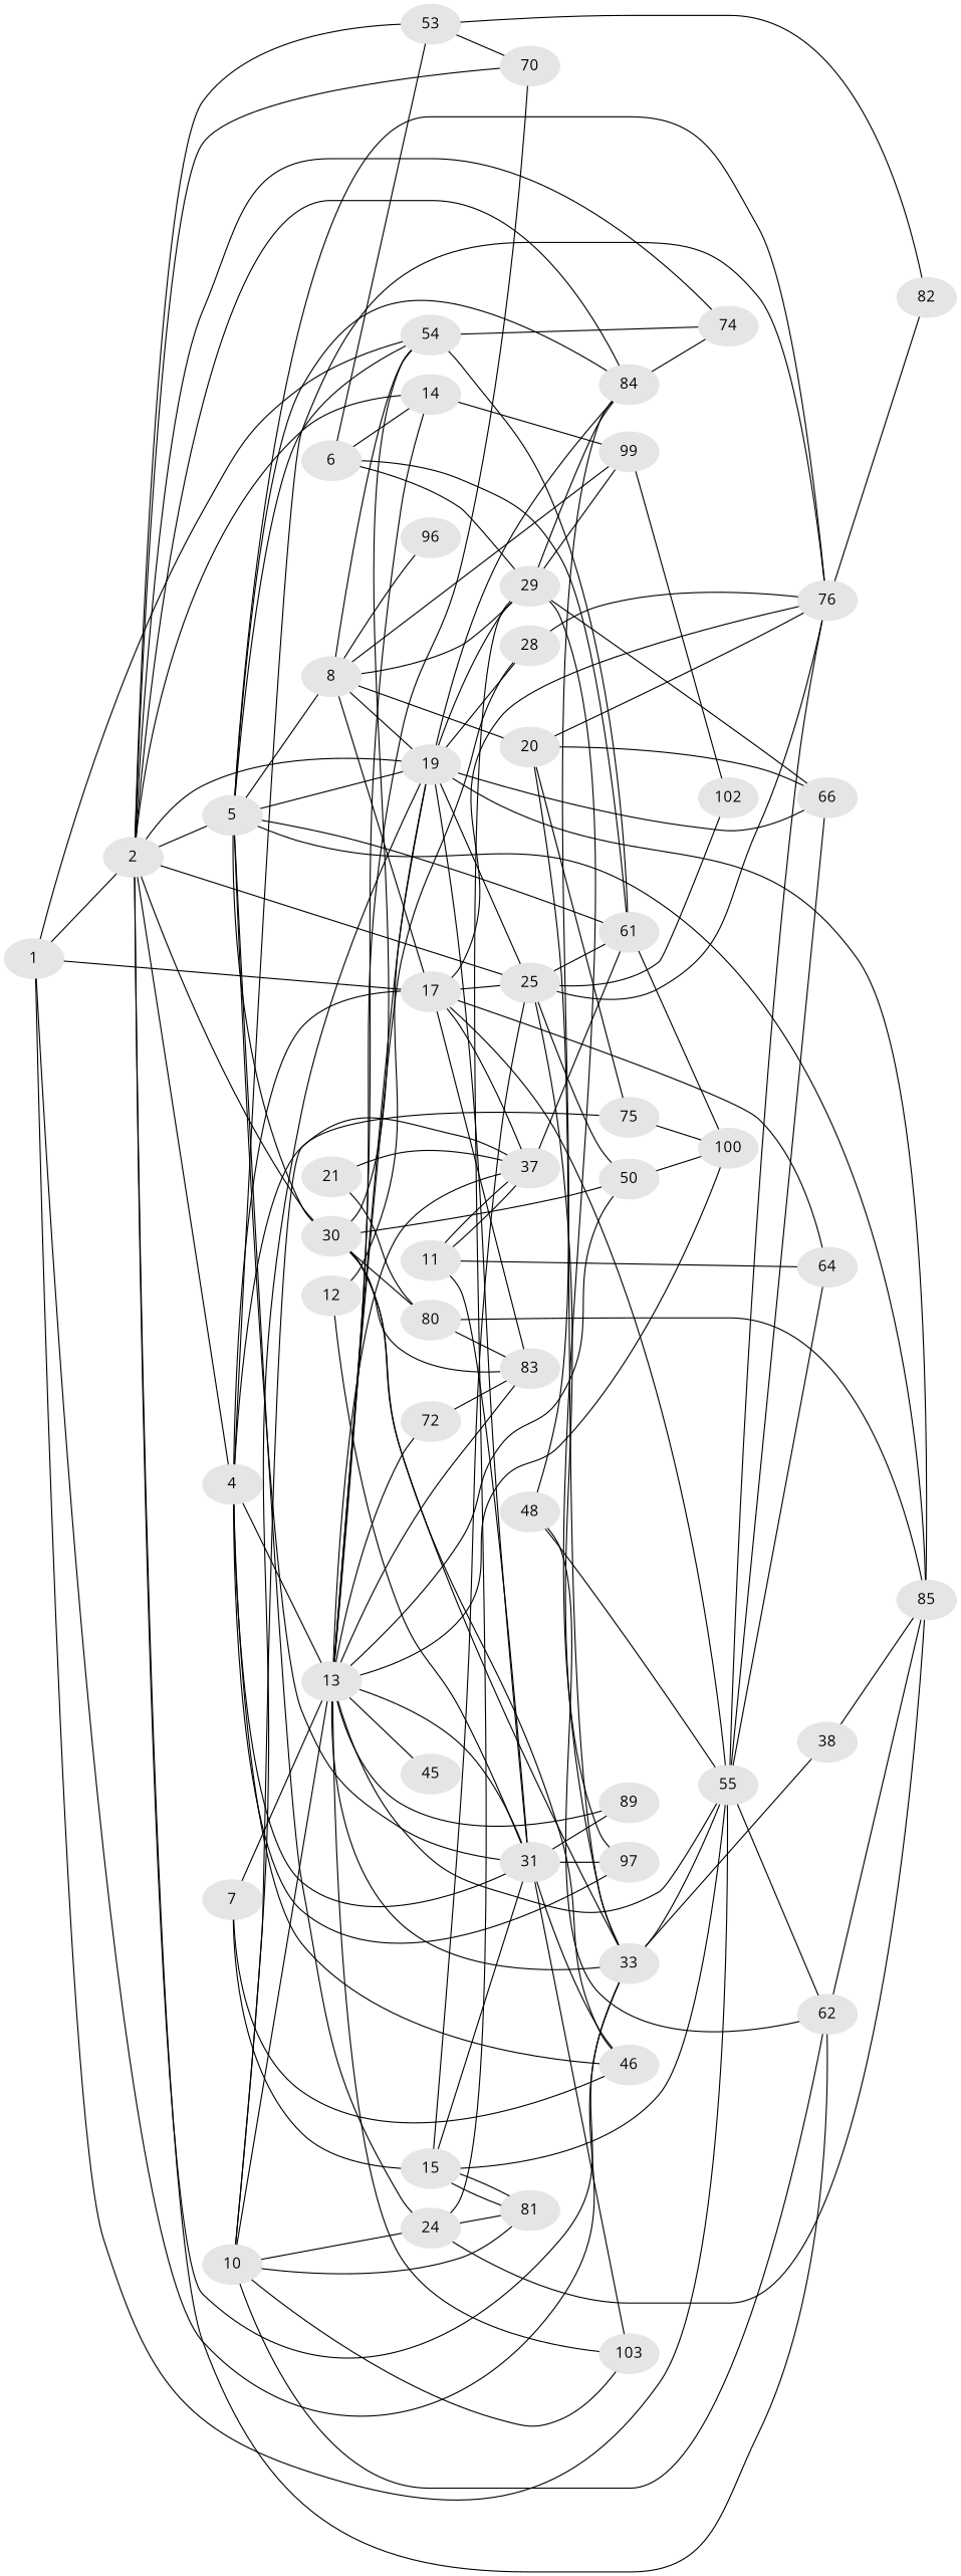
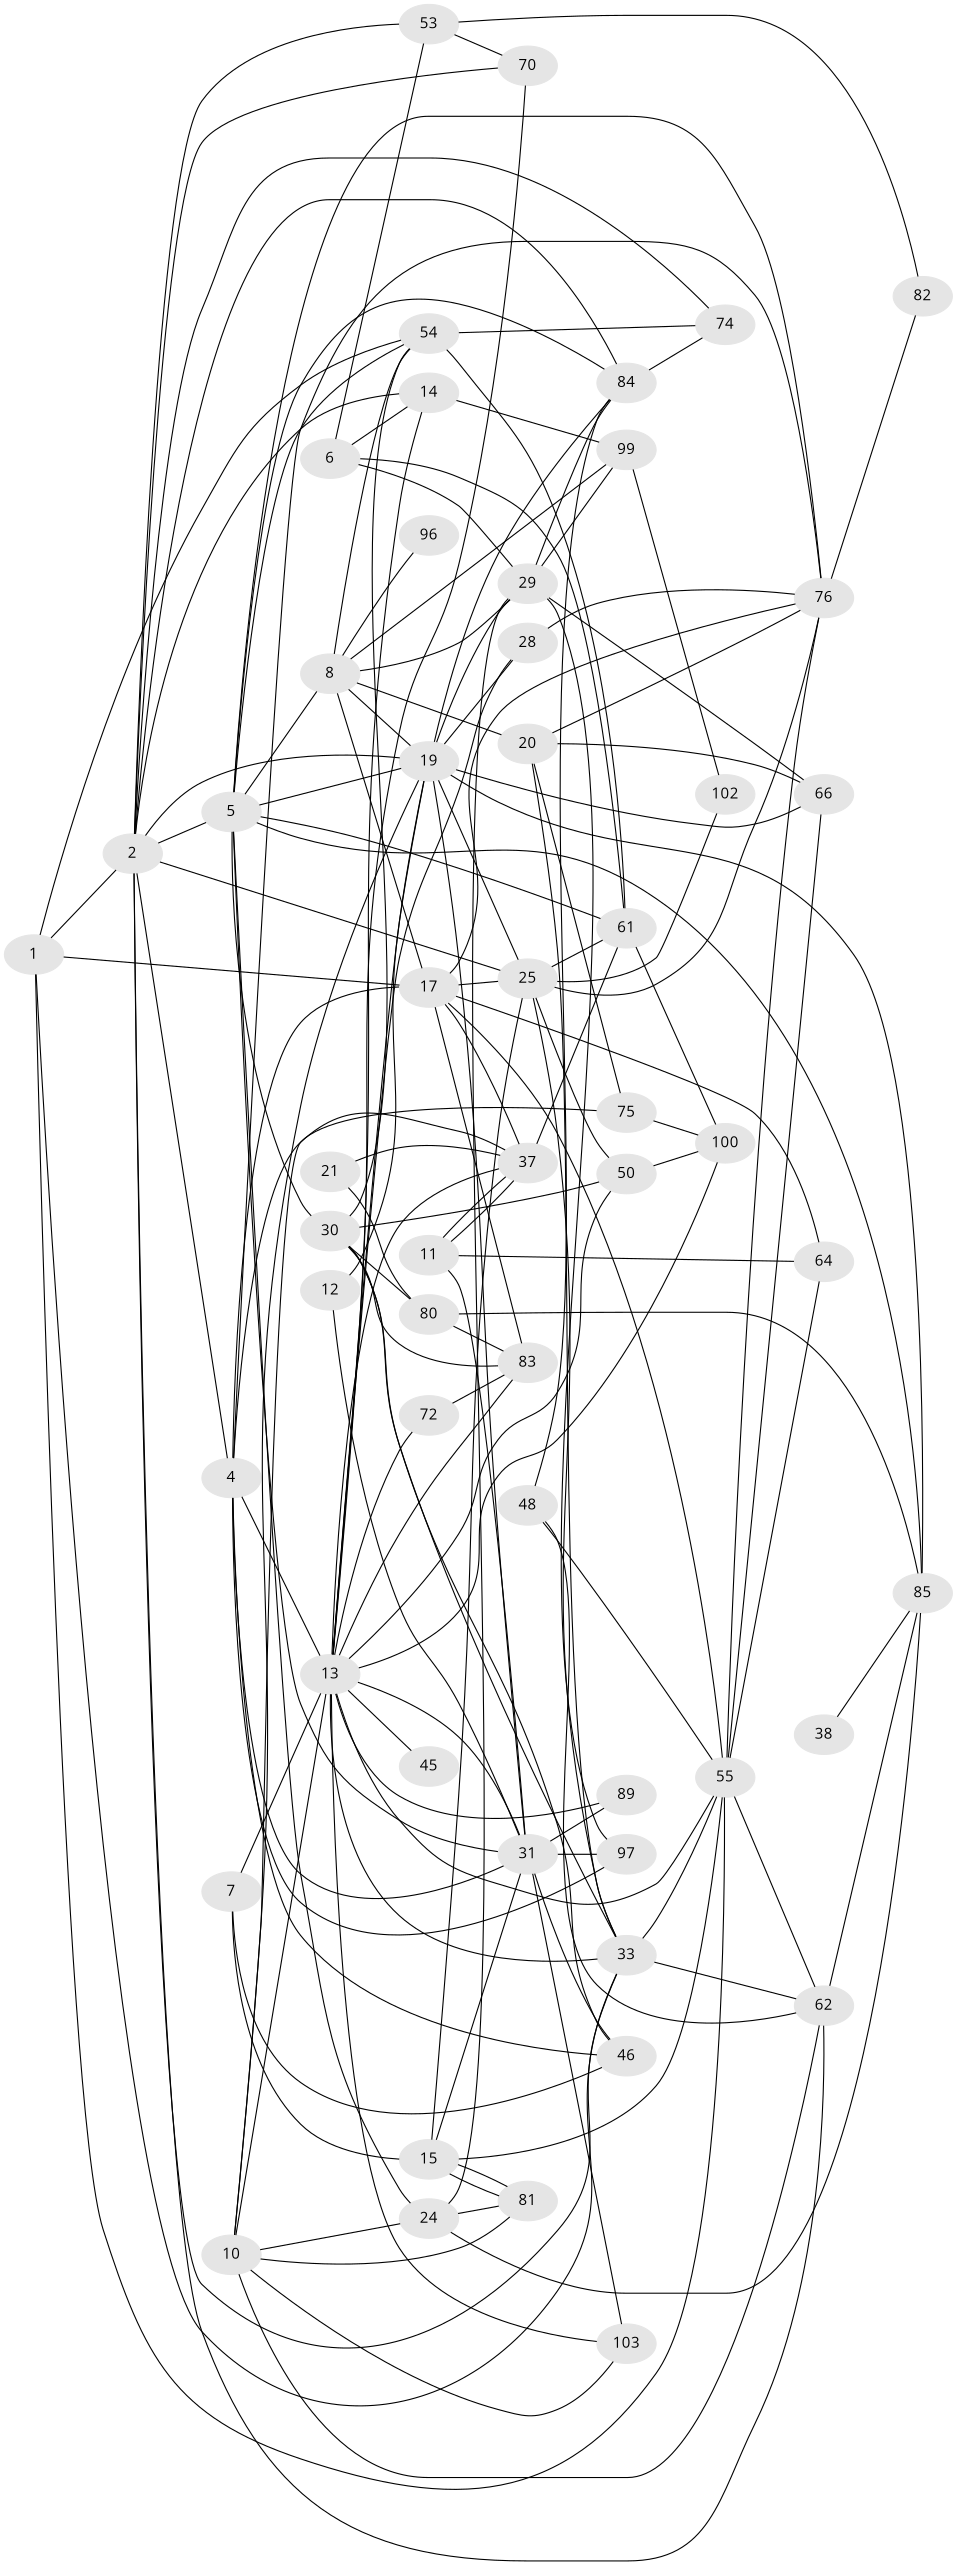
  graph {
    fontname="Open Sans"
    rankdir=LR
    node [color=gray90 fontname="Open Sans" style=filled]
    edge [fontname="Open Sans"]
    1 [super="+9"]
    2 [super="+3+59+22+60"]
    17 [super="+71"]
    33 [super="+39"]
    54 [super="+93+110"]
    55 [super="+69+87"]
    4 [super="+26"]
    5 [super="+34+52"]
    14
    19 [super="+23+49"]
    25 [super="+73+104"]
    30 [super="+107"]
    53
    62
    70
    84 [super="+86"]
    n17 [label=74]
    37 [super="+43"]
    76 [super="+106"]
    64
    83
    38
    61 [super="+105"]
    66 [super="+67"]
    13 [super="+36+16+27"]
    31 [super="+40+44"]
    46 [super="+77"]
    97
    8 [super="+18"]
    24 [super="+63"]
    85
    99
    29 [super="+90+65"]
    28
    50
    102
    80 [super="+88"]
    82
    103
    45
    72
    89
    100
    20 [super="+32"]
    96
    81
    6 [super="+57"]
    7 [super="+78"]
    15 [super="+58"]
    75 [super="+109"]
    10 [super="+51"]
    11
    12 [super="+74"]
    21
    48
    1 -- 2
    1 -- 17
    1 -- 33
    1 -- 54
    1 -- 55
    2 -- 33
    2 -- 4
    2 -- 5
    2 -- 14
    2 -- 19
    2 -- 25
-   2 -- 30 [weight=2]
    2 -- 53
    2 -- 62
    2 -- 70
    2 -- 84
    2 -- n17
    17 -- 55
    17 -- 25
    17 -- 37
    17 -- 76
    17 -- 64
    17 -- 83
    33 -- 55
-   33 -- 38
+   33 -- 62
    54 -- n17
    54 -- 61
    55 -- 62
    55 -- 76
    55 -- 64
    55 -- 66
    4 -- 17
    4 -- 37
    4 -- 76
    4 -- 13
    4 -- 31
    4 -- 46
    4 -- 97
    5 -- 54
    5 -- 19
    5 -- 30
    5 -- 84
    5 -- 76
    5 -- 61
    5 -- 31 [weight=2]
    5 -- 8 [weight=2]
    5 -- 24
    5 -- 85
    14 -- 99
    19 -- 25
    19 -- 84
    19 -- 66
    19 -- 31
    19 -- 85
    19 -- 29
    19 -- 28
    25 -- 33
    25 -- 76
    25 -- 61
    25 -- 50
    25 -- 102
    30 -- 33
    30 -- 54
    30 -- 83
    30 -- 46
    30 -- 50
    30 -- 80
    53 -- 70
    53 -- 82
    62 -- 85
    84 -- n17
    37 -- 61
    76 -- 82
    38 -- 85
    61 -- 100
    13 -- 33 [weight=2]
    13 -- 55
    13 -- 14
    13 -- 19
    13 -- 70
    13 -- 37 [weight=2]
    13 -- 83
    13 -- 31
    13 -- 28
    13 -- 50
    13 -- 103
    13 -- 45 [weight=2]
    13 -- 72
    13 -- 89
    13 -- 100
    31 -- 46 [weight=2]
    31 -- 97 [weight=2]
    31 -- 103
    31 -- 89
    8 -- 17
    8 -- 54
    8 -- 19
    8 -- 99 [weight=2]
    8 -- 29
    8 -- 20
    8 -- 96
    24 -- 85
    24 -- 29
    24 -- 81
    99 -- 102
    29 -- 84
    29 -- 66
    29 -- 97
    29 -- 99
    28 -- 76
    50 -- 100
    80 -- 83
    80 -- 85
    72 -- 83
    20 -- 33
    20 -- 76
    20 -- 66
    20 -- 75
    6 -- 14
    6 -- 53
    6 -- 61
    6 -- 29
    7 -- 13 [weight=2]
    7 -- 46
    7 -- 15
    15 -- 55
    15 -- 25
    15 -- 31
    15 -- 81
    15 -- 81
    75 -- 100
    10 -- 19
    10 -- 62 [weight=2]
    10 -- 13
    10 -- 24
    10 -- 103
    10 -- 81
    10 -- 75
    11 -- 37
    11 -- 37
    11 -- 64
    11 -- 31
    12 -- 19 [weight=2]
    12 -- 31
    21 -- 37
    21 -- 80
    48 -- 55
    48 -- 62
    48 -- 84
  }
